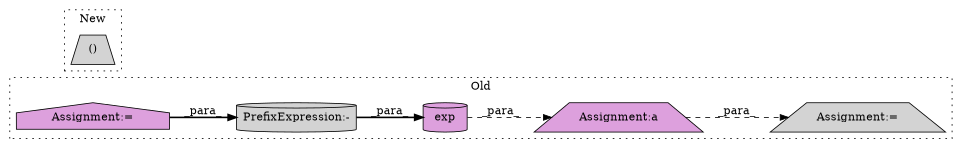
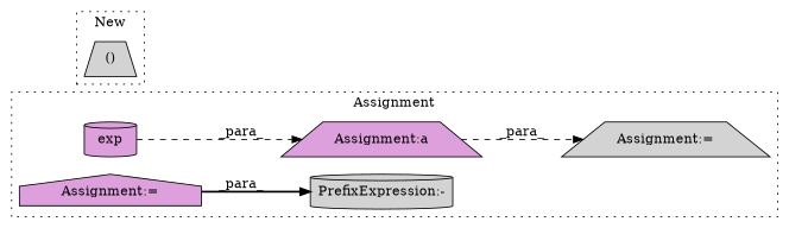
  digraph {
    rankdir=LR
    node [a=7 fillcolor=plum l=1 shape=trapezium style=filled]
    edge [style=dashed]
    n1 [a=32 l="4,1" label=exp s="1270,1282" shape=cylinder]
    n2 [fillcolor=lightgrey label="Assignment:=" s=2029]
    n3 [label="Assignment:=" s=1090 shape=house]
    n4 [a=27 l=3 label="Assignment:a" s=1253]
    n5 [a=38 fillcolor=lightgrey label="PrefixExpression:-" s=1274 shape=cylinder]
    n6 [a=106 fillcolor=lightgrey l=30 label="()" s=1792]
    subgraph cluster_1 {
-     label=Old
+     label=Assignment
      style=dotted
      n1
      n2
      n3
      n4
      n5
    }
    subgraph cluster_2 {
      label=New
      style=dotted
      n6
    }
    n1 -> n4 [label=_para_]
    n3 -> n5 [label=_para_ style=bold]
    n4 -> n2 [label=_para_]
-   n5 -> n1 [label=_para_ style=bold]
  }
